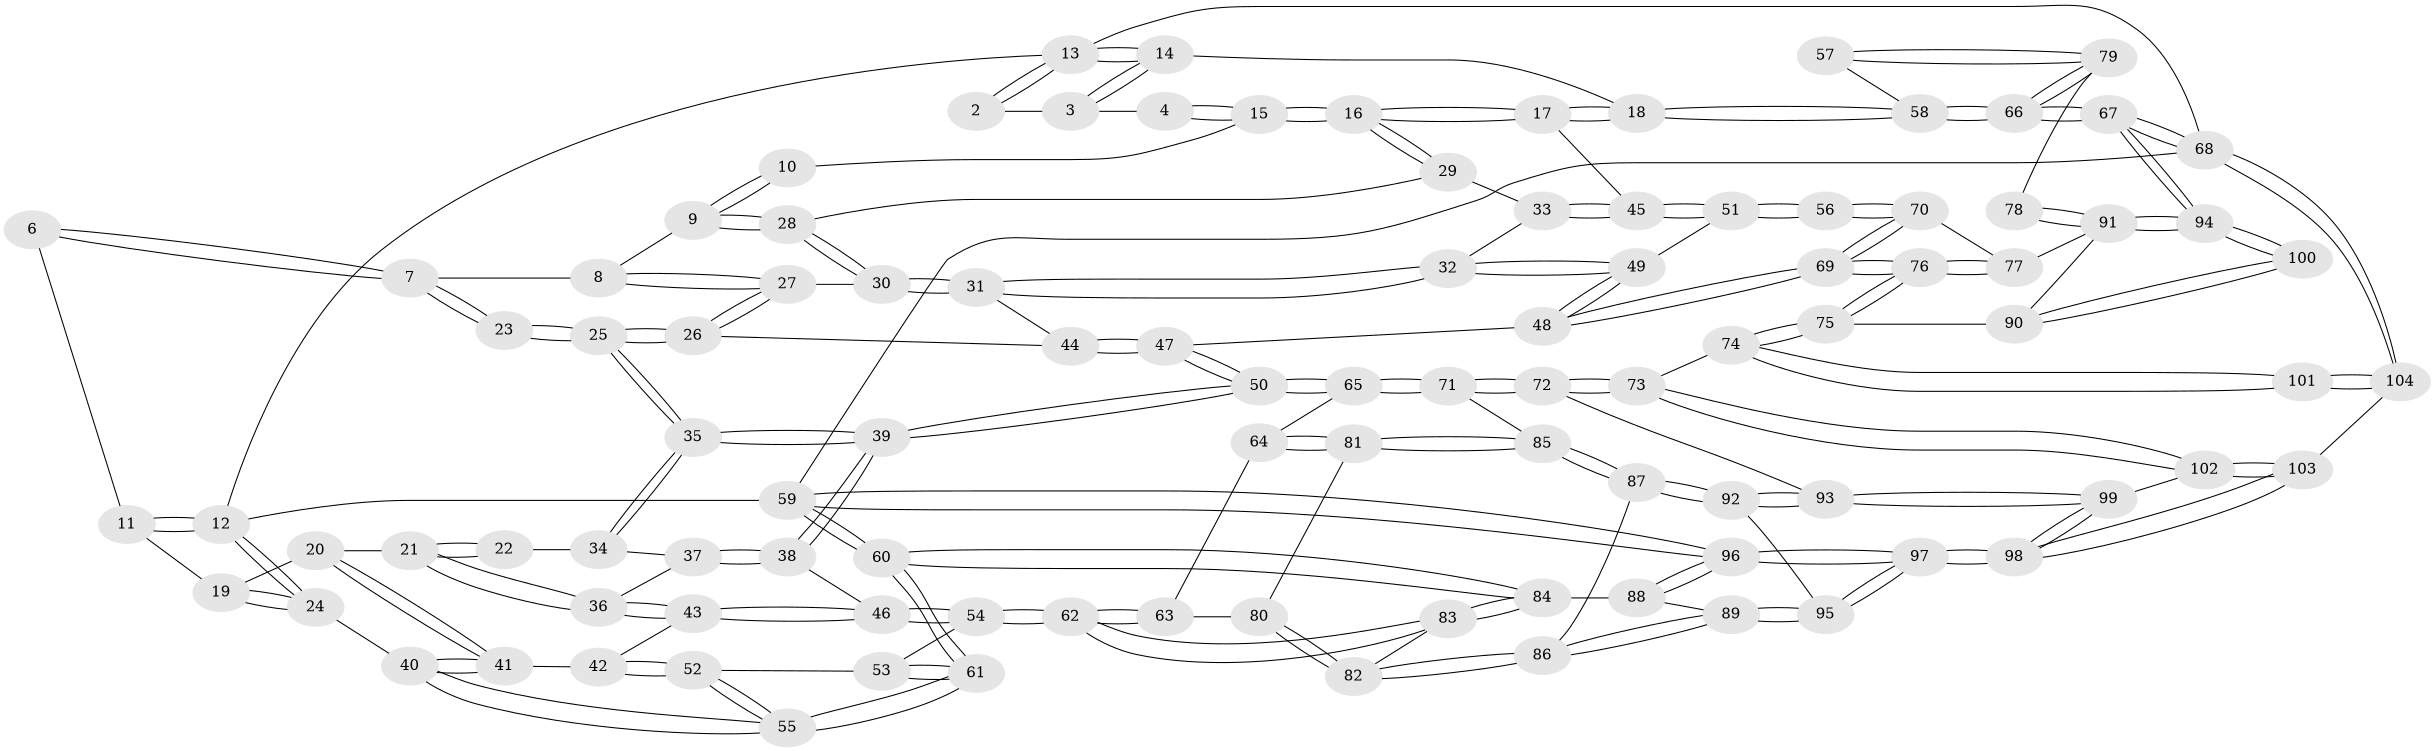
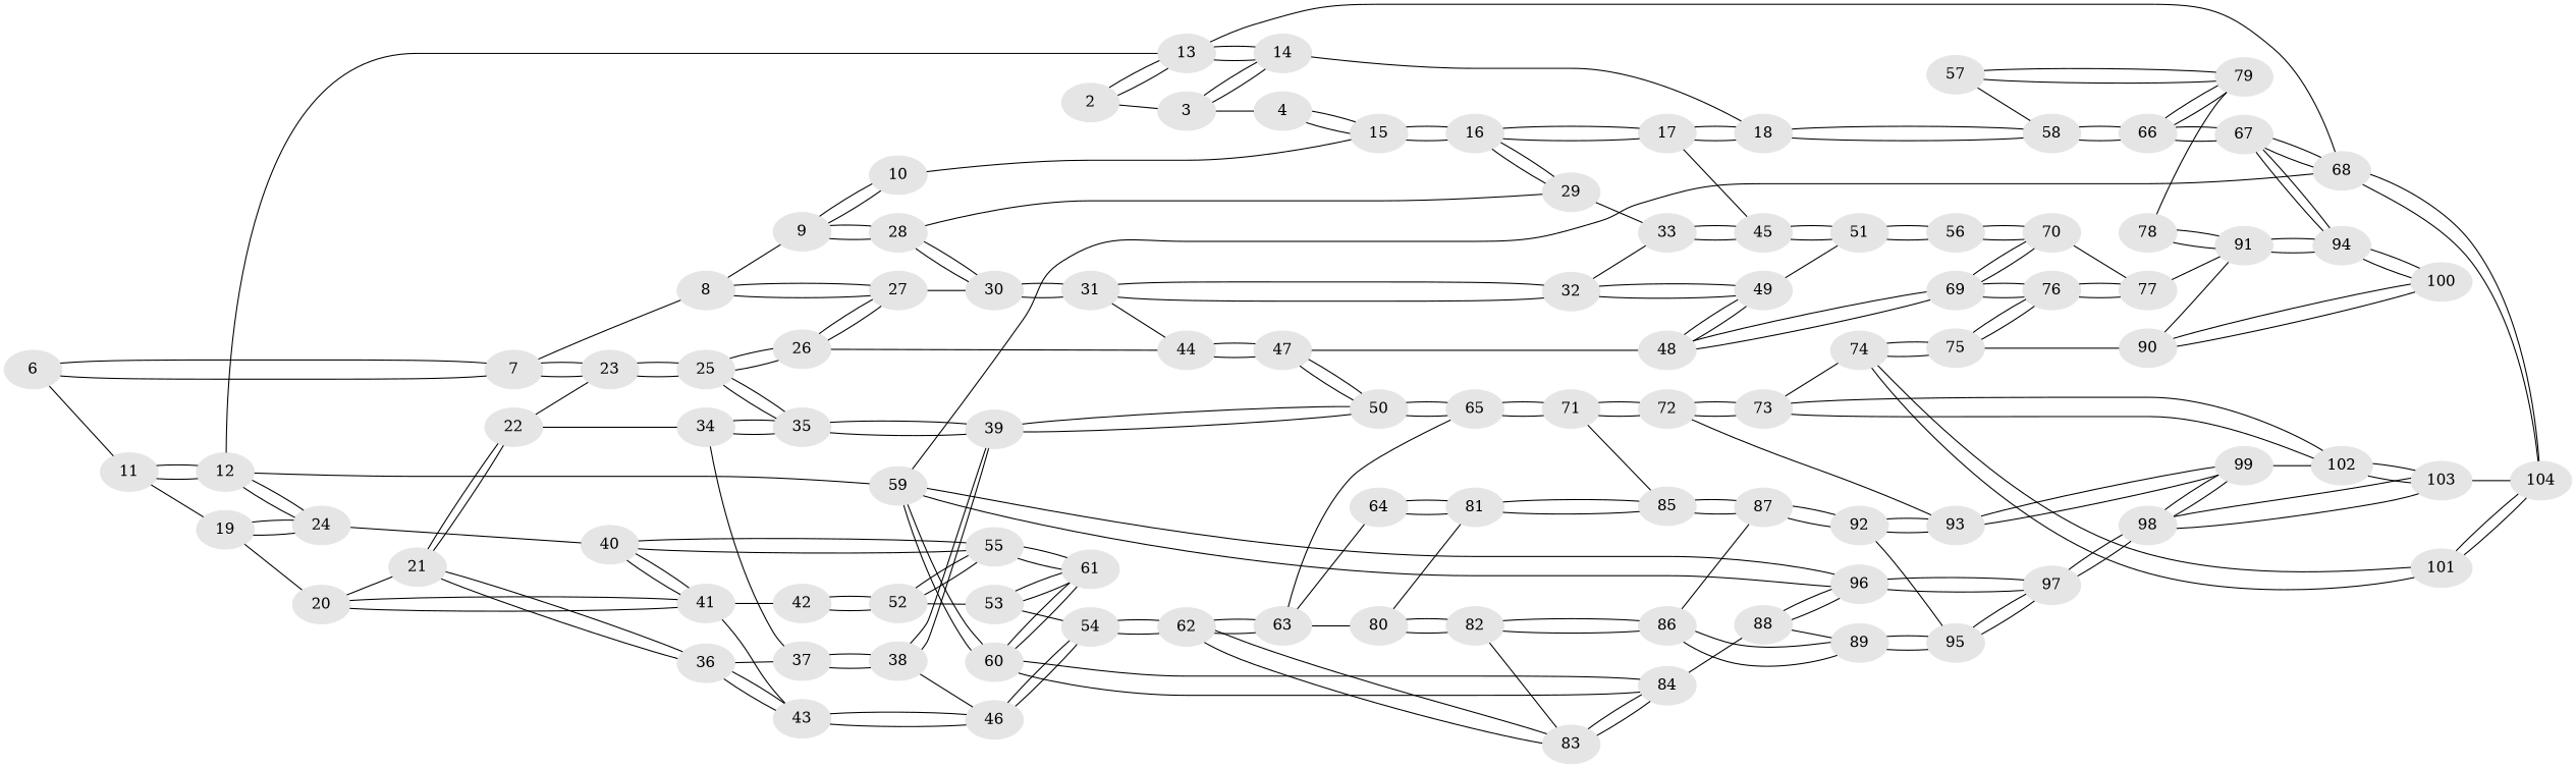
  graph {
    rankdir=LR
    node [color=gray90 style=filled]
    2
    3
    13
    6
    7
    11
    4
    14
    68
    15
    18
    16
    10
    8
    23
    12
    19
    9
    27
    25
    28
    30
    29
    24
    59
    20
    40
    60
    96
    104
    58
    17
    45
    33
    51
    66
    21
    41
    22
    36
    42
    34
    37
    43
    35
    26
    55
    44
    39
    47
    31
    32
    49
    38
    50
    46
    54
    65
    61
    52
    53
    48
    56
    62
    69
    70
    76
    71
    63
    83
    57
    79
    77
    67
    84
    97
    88
    64
    80
    81
    82
    85
    72
    94
    100
    91
    73
    93
    87
    74
    102
    99
    75
    101
    103
    90
    78
    86
    89
    92
    95
    98
    2 -- 3
    2 -- 13
    2 -- 13
    3 -- 4
    3 -- 14
    3 -- 14
    13 -- 14
    13 -- 14
    13 -- 68
    6 -- 7
    6 -- 7
    6 -- 11
    7 -- 8
    7 -- 23
    7 -- 23
    11 -- 12
    11 -- 12
    11 -- 19
    4 -- 15
    4 -- 15
    14 -- 18
    68 -- 104
    68 -- 104
    15 -- 16
    15 -- 16
    18 -- 58
    18 -- 58
    16 -- 29
    16 -- 29
    16 -- 17
    16 -- 17
    10 -- 15
    8 -- 9
    8 -- 27
    8 -- 27
    23 -- 25
    23 -- 25
    12 -- 13
    12 -- 24
    12 -- 24
    12 -- 59
    19 -- 24
    19 -- 24
    19 -- 20
    9 -- 10
    9 -- 10
    9 -- 28
    9 -- 28
    27 -- 30
    25 -- 35
    25 -- 35
    25 -- 26
    25 -- 26
    28 -- 30
    28 -- 30
    28 -- 29
    30 -- 31
    30 -- 31
    29 -- 33
    24 -- 40
    59 -- 68
    59 -- 60
    59 -- 60
    59 -- 96
    59 -- 96
    20 -- 21
    20 -- 41
    20 -- 41
    40 -- 41
    40 -- 41
    40 -- 55
    40 -- 55
    60 -- 61
    60 -- 61
    60 -- 84
    60 -- 84
    96 -- 97
    96 -- 97
    58 -- 66
    58 -- 66
    17 -- 18
    17 -- 18
    17 -- 45
    45 -- 51
    45 -- 51
    33 -- 45
    33 -- 45
    51 -- 56
    51 -- 56
    66 -- 79
    66 -- 79
    66 -- 67
    66 -- 67
    21 -- 22
    21 -- 22
    21 -- 36
    21 -- 36
    41 -- 42
+   22 -- 23
    22 -- 34
    36 -- 37
    36 -- 43
    36 -- 43
-   42 -- 43
+   41 -- 43
    42 -- 52
    42 -- 52
    34 -- 37
    34 -- 35
    34 -- 35
    37 -- 38
    37 -- 38
    43 -- 46
    43 -- 46
    35 -- 39
    35 -- 39
    26 -- 27
    26 -- 27
    26 -- 44
    55 -- 61
    55 -- 61
    44 -- 47
    44 -- 47
    39 -- 50
    39 -- 50
    47 -- 50
    47 -- 50
    47 -- 48
    31 -- 44
    31 -- 32
    31 -- 32
    32 -- 33
    32 -- 49
    32 -- 49
    49 -- 51
    38 -- 39
    38 -- 39
    38 -- 46
    50 -- 65
    50 -- 65
    46 -- 54
    46 -- 54
    54 -- 62
    54 -- 62
    65 -- 71
    65 -- 71
    52 -- 55
    52 -- 55
    52 -- 53
    53 -- 54
    53 -- 61
    53 -- 61
    48 -- 49
    48 -- 49
    48 -- 69
    48 -- 69
    56 -- 70
    56 -- 70
    62 -- 63
    62 -- 63
    62 -- 83
    62 -- 83
    69 -- 70
    69 -- 70
    69 -- 76
    69 -- 76
    70 -- 77
    76 -- 77
    76 -- 77
    71 -- 85
    71 -- 72
    71 -- 72
    63 -- 64
    63 -- 80
    83 -- 84
    83 -- 84
    57 -- 58
    57 -- 79
    57 -- 79
    77 -- 91
    67 -- 68
    67 -- 68
    67 -- 94
    67 -- 94
    84 -- 88
    97 -- 98
    97 -- 98
    88 -- 96
    88 -- 96
    88 -- 89
-   64 -- 65
+   63 -- 65
    64 -- 81
    64 -- 81
    80 -- 81
    80 -- 82
    80 -- 82
    81 -- 85
    81 -- 85
    82 -- 83
    82 -- 86
    82 -- 86
    85 -- 87
    85 -- 87
    72 -- 73
    72 -- 73
    72 -- 93
    94 -- 100
    94 -- 100
    91 -- 94
    91 -- 94
    73 -- 74
    73 -- 102
    73 -- 102
    93 -- 99
    93 -- 99
    87 -- 92
    87 -- 92
    74 -- 75
    74 -- 75
    74 -- 101
    74 -- 101
    102 -- 103
    102 -- 103
    99 -- 102
    75 -- 76
    75 -- 76
    75 -- 90
    101 -- 104
    101 -- 104
    103 -- 104
    90 -- 100
    90 -- 100
    90 -- 91
    78 -- 79
    78 -- 91
    78 -- 91
    86 -- 87
    86 -- 89
    86 -- 89
    89 -- 95
    89 -- 95
    92 -- 93
    92 -- 93
    92 -- 95
    95 -- 97
    95 -- 97
    98 -- 99
    98 -- 99
    98 -- 103
    98 -- 103
  }
